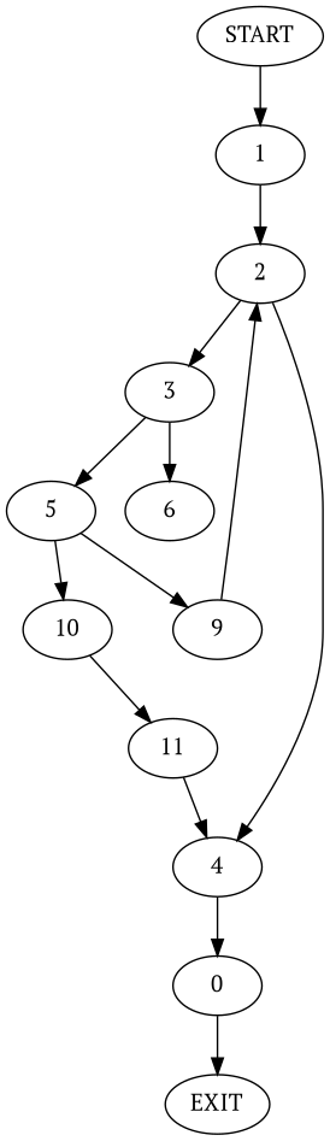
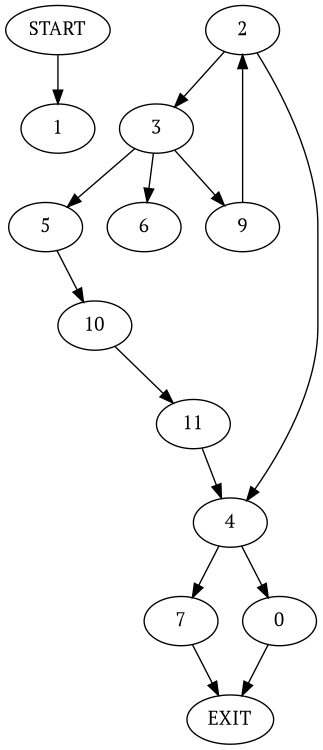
  digraph {
    fontname="PT Serif"
    node [fontname="PT Serif"]
    edge [fontname="PT Serif"]
    n1 [label=START]
    1
    2
    n4 [label=EXIT]
    3
    4
    5
    6
+   7
    n10 [label=0]
    9
    10
    11
    n1 -> 1
-   1 -> 2
    2 -> 3
    2 -> 4
    3 -> 5
    3 -> 6
+   4 -> 7
    4 -> n10
-   5 -> 9
+   3 -> 9
    5 -> 10
+   7 -> n4
    n10 -> n4
    9 -> 2
    10 -> 11
    11 -> 4
  }
